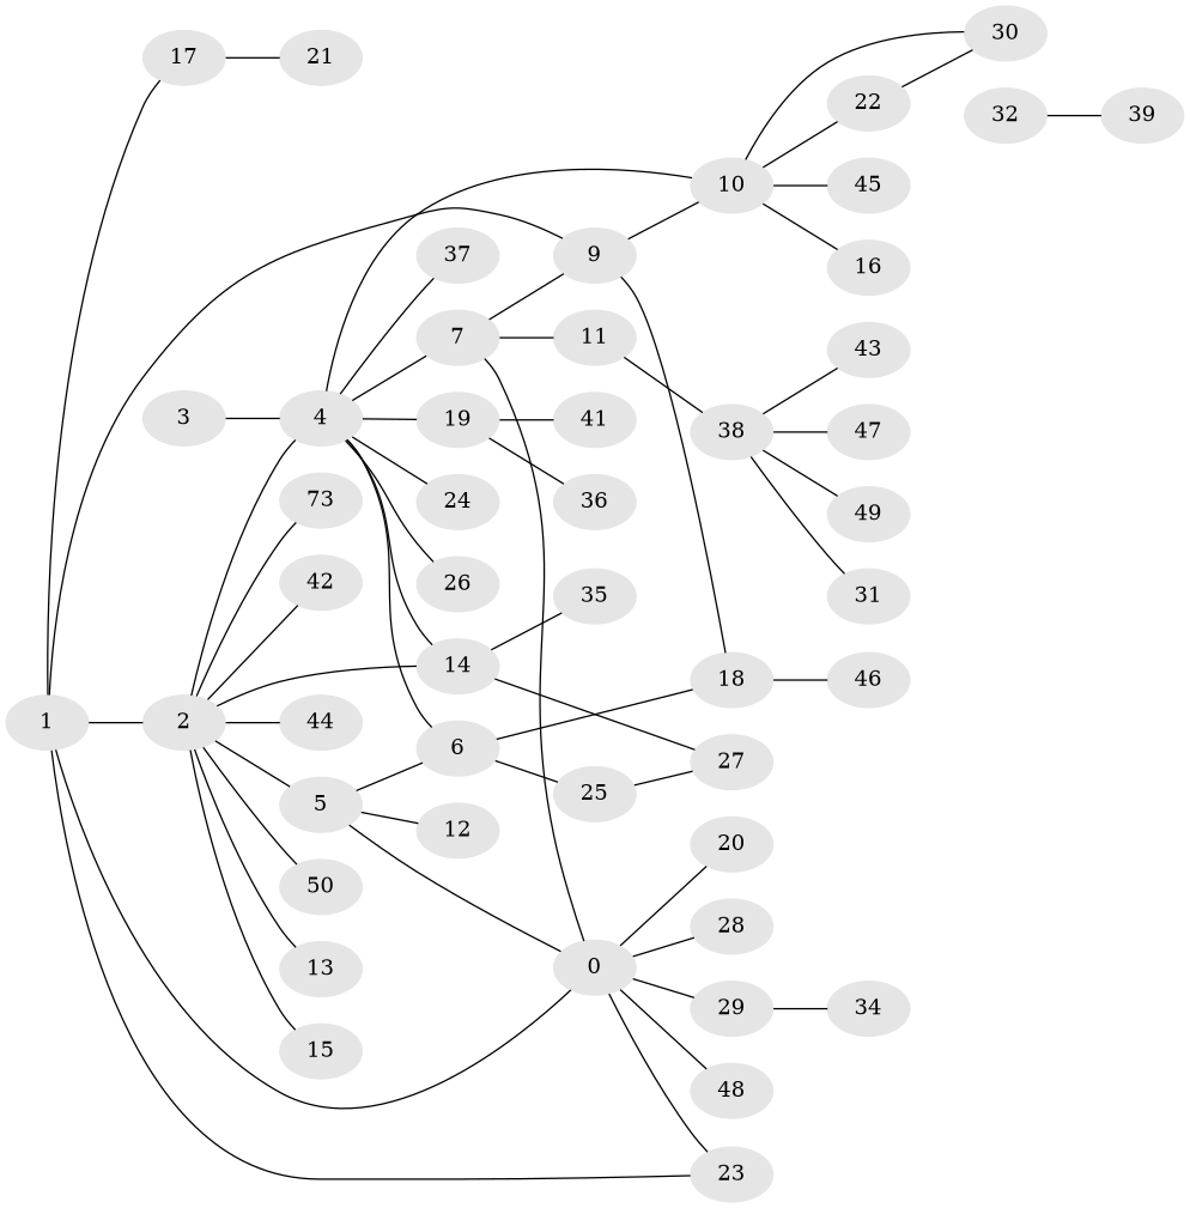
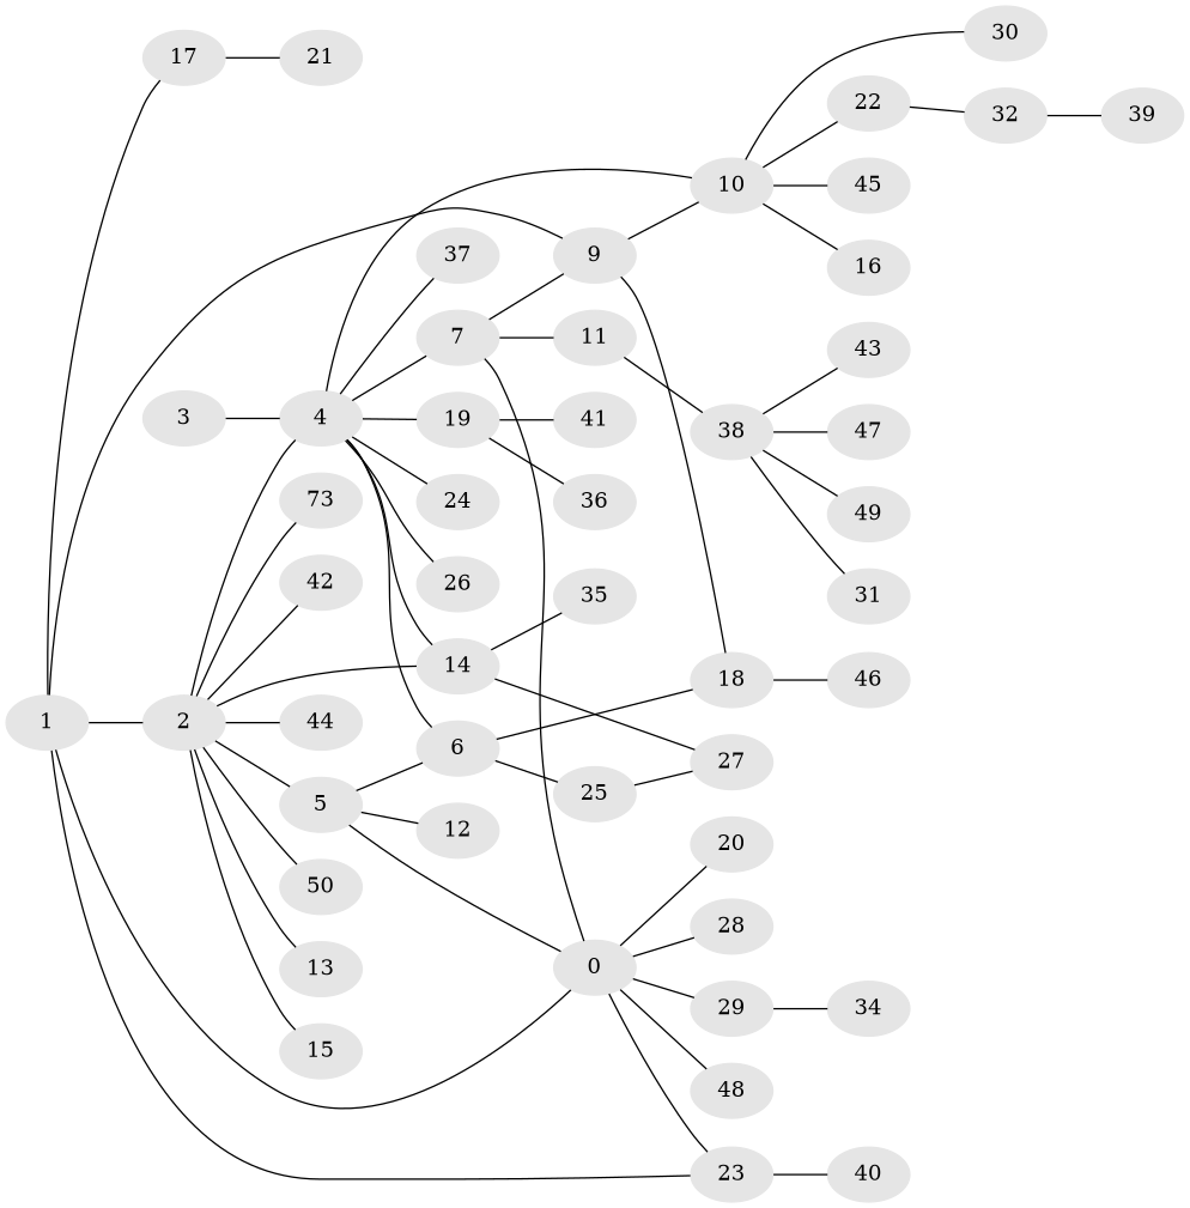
  graph {
    rankdir=LR
    node [color=gray90 style=filled]
    1
    2
    n3 [label=0]
    9
    17
    23
    4
    5
    13
    14
    15
    n12 [label=73]
    42
    44
    50
    20
    28
    29
    48
    10
    18
    21
+   40
    6
    7
    19
    24
    26
    37
    12
    27
    35
    3
    25
    11
    16
    22
    30
    45
    36
    41
    46
    38
    34
    32
    31
    43
    47
    49
    39
    1 -- 2
    1 -- n3
    1 -- 9
    1 -- 17
    1 -- 23
    2 -- 4
    2 -- 5
    2 -- 13
    2 -- 14
    2 -- 15
    2 -- n12
    2 -- 42
    2 -- 44
    2 -- 50
    n3 -- 23
    n3 -- 20
    n3 -- 28
    n3 -- 29
    n3 -- 48
    9 -- 10
    9 -- 18
    17 -- 21
+   23 -- 40
    4 -- 14
    4 -- 10
    4 -- 6
    4 -- 7
    4 -- 19
    4 -- 24
    4 -- 26
    4 -- 37
    5 -- n3
    5 -- 6
    5 -- 12
    14 -- 27
    14 -- 35
    29 -- 34
    10 -- 16
    10 -- 22
    10 -- 30
    10 -- 45
    18 -- 46
    6 -- 18
    6 -- 25
    7 -- n3
    7 -- 9
    7 -- 11
    19 -- 36
    19 -- 41
    3 -- 4
    25 -- 27
    11 -- 38
-   22 -- 30
+   22 -- 32
    38 -- 31
    38 -- 43
    38 -- 47
    38 -- 49
    32 -- 39
  }
